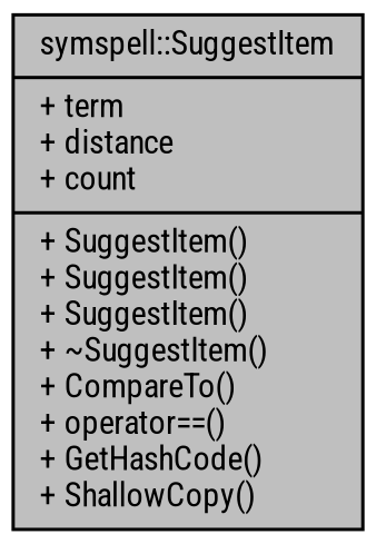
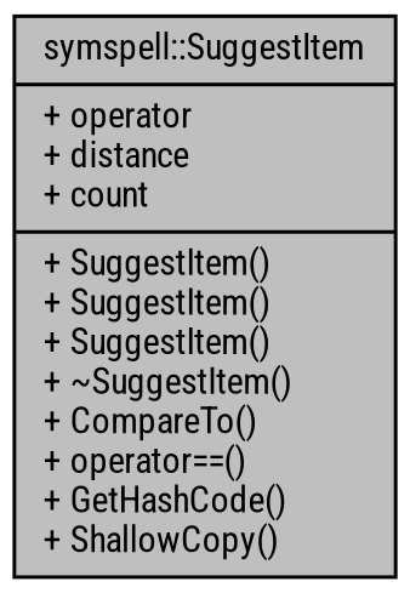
  digraph {
    fontname="Roboto Condensed"
-   n1 [color=black fillcolor=grey75 fontcolor=black fontname="Roboto Condensed" fontsize=10 height=0.2 label="{symspell::SuggestItem\n|+ term\l+ distance\l+ count\l|+ SuggestItem()\l+ SuggestItem()\l+ SuggestItem()\l+ ~SuggestItem()\l+ CompareTo()\l+ operator==()\l+ GetHashCode()\l+ ShallowCopy()\l}" shape=record style=filled width=0.4]
+   n1 [color=black fillcolor=grey75 fontcolor=black fontname="Roboto Condensed" fontsize=10 height=0.2 label="{symspell::SuggestItem\n|+ operator\l+ distance\l+ count\l|+ SuggestItem()\l+ SuggestItem()\l+ SuggestItem()\l+ ~SuggestItem()\l+ CompareTo()\l+ operator==()\l+ GetHashCode()\l+ ShallowCopy()\l}" shape=record style=filled width=0.4]
  }
